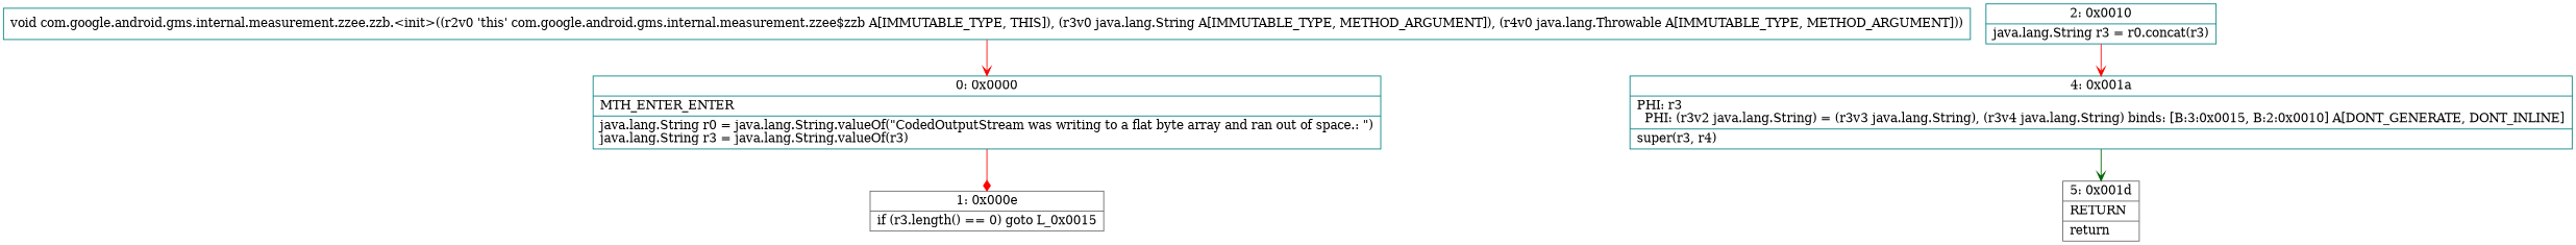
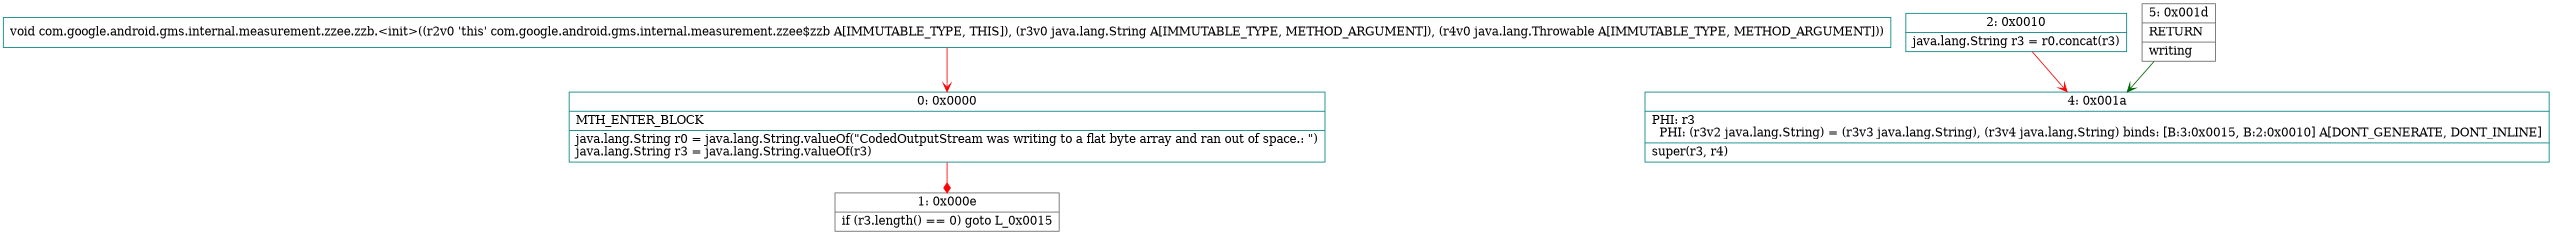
  digraph {
    node [color=teal shape=record]
    edge [arrowhead=vee color=red]
-   n1 [label="{0\:\ 0x0000|MTH_ENTER_ENTER\l|java.lang.String r0 = java.lang.String.valueOf(\"CodedOutputStream was writing to a flat byte array and ran out of space.: \")\ljava.lang.String r3 = java.lang.String.valueOf(r3)\l}"]
+   n1 [label="{0\:\ 0x0000|MTH_ENTER_BLOCK\l|java.lang.String r0 = java.lang.String.valueOf(\"CodedOutputStream was writing to a flat byte array and ran out of space.: \")\ljava.lang.String r3 = java.lang.String.valueOf(r3)\l}"]
    n2 [color=gray40 label="{1\:\ 0x000e|if (r3.length() == 0) goto L_0x0015\l}"]
    n3 [label="{2\:\ 0x0010|java.lang.String r3 = r0.concat(r3)\l}"]
    n4 [label="{4\:\ 0x001a|PHI: r3 \l  PHI: (r3v2 java.lang.String) = (r3v3 java.lang.String), (r3v4 java.lang.String) binds: [B:3:0x0015, B:2:0x0010] A[DONT_GENERATE, DONT_INLINE]\l|super(r3, r4)\l}"]
-   n5 [color=gray40 label="{5\:\ 0x001d|RETURN\l|return\l}"]
+   n5 [color=gray40 label="{5\:\ 0x001d|RETURN\l|writing\l}"]
    n6 [label="{void com.google.android.gms.internal.measurement.zzee.zzb.\<init\>((r2v0 'this' com.google.android.gms.internal.measurement.zzee$zzb A[IMMUTABLE_TYPE, THIS]), (r3v0 java.lang.String A[IMMUTABLE_TYPE, METHOD_ARGUMENT]), (r4v0 java.lang.Throwable A[IMMUTABLE_TYPE, METHOD_ARGUMENT])) }"]
    n1 -> n2 [arrowhead=diamond]
    n3 -> n4
-   n4 -> n5 [color=darkgreen]
+   n5 -> n4 [color=darkgreen]
    n6 -> n1
  }
